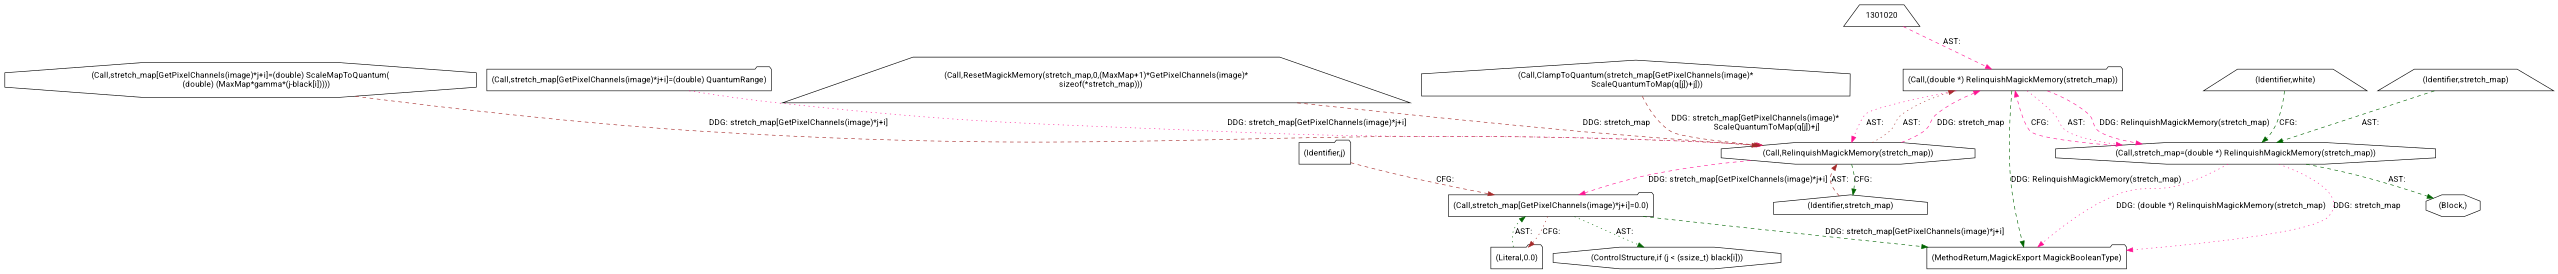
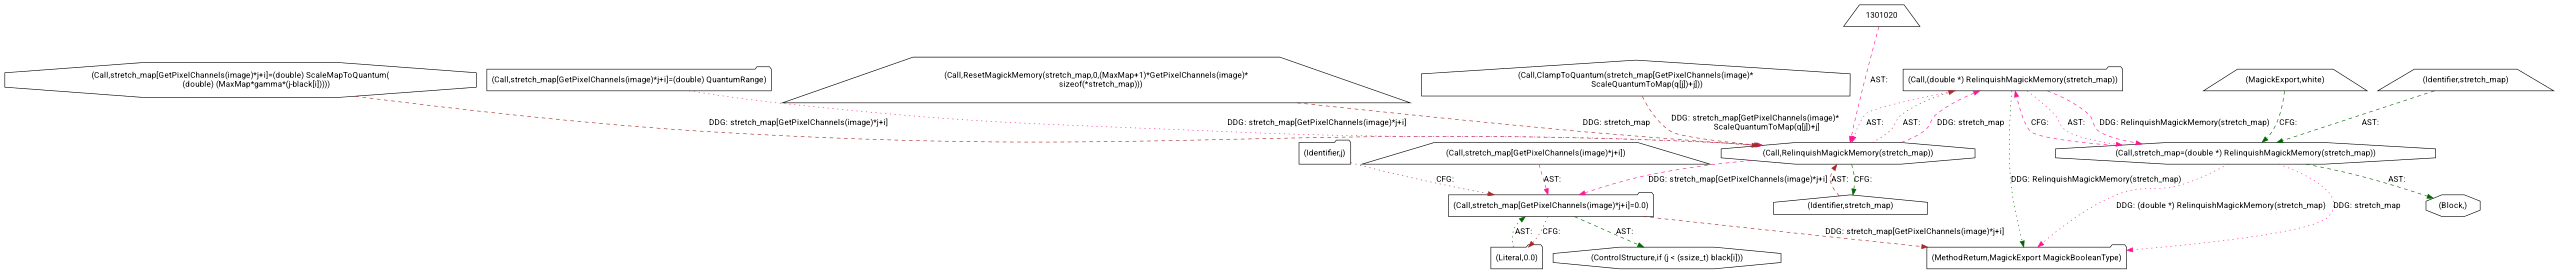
  digraph {
    fontname=Roboto
    node [fontname=Roboto shape=folder]
    edge [color=deeppink fontname=Roboto style=dashed]
    n1 [label="(Call,stretch_map[GetPixelChannels(image)*j+i]=0.0)"]
    n2 [label="(Literal,0.0)"]
    n3 [label="(MethodReturn,MagickExport MagickBooleanType)"]
    n4 [label="(ControlStructure,if (j < (ssize_t) black[i]))" shape=octagon]
    n5 [label="(Call,RelinquishMagickMemory(stretch_map))" shape=octagon]
    n6 [label="(Call,(double *) RelinquishMagickMemory(stretch_map))"]
    n7 [label="(Identifier,stretch_map)" shape=house]
    n8 [label="(Call,stretch_map=(double *) RelinquishMagickMemory(stretch_map))" shape=octagon]
    n9 [label="(Block,)" shape=octagon]
    n10 [label="(Identifier,j)"]
    n11 [label="(Identifier,stretch_map)" shape=trapezium]
    n12 [label="(Call,stretch_map[GetPixelChannels(image)*j+i]=(double) ScaleMapToQuantum(\n              (double) (MaxMap*gamma*(j-black[i]))))" shape=octagon]
    n13 [label="(Call,stretch_map[GetPixelChannels(image)*j+i]=(double) QuantumRange)"]
    n14 [label="(Call,ResetMagickMemory(stretch_map,0,(MaxMap+1)*GetPixelChannels(image)*\n    sizeof(*stretch_map)))" shape=trapezium]
-   n15 [label="(Identifier,white)" shape=trapezium]
+   n15 [label="(MagickExport,white)" shape=trapezium]
    n16 [label="(Call,ClampToQuantum(stretch_map[GetPixelChannels(image)*\n          ScaleQuantumToMap(q[j])+j]))" shape=house]
+   n17 [label="(Call,stretch_map[GetPixelChannels(image)*j+i])" shape=trapezium]
    n18 [label=1301020 shape=trapezium]
    n1 -> n2 [color=brown label="CFG: " style=dotted]
-   n1 -> n3 [color=darkgreen label="DDG: stretch_map[GetPixelChannels(image)*j+i]"]
-   n1 -> n4 [color=darkgreen label="AST: " style=dotted]
+   n1 -> n3 [color=brown label="DDG: stretch_map[GetPixelChannels(image)*j+i]"]
+   n1 -> n4 [color=darkgreen label="AST: "]
    n2 -> n1 [color=darkgreen label="AST: " style=dotted]
    n5 -> n1 [label="DDG: stretch_map[GetPixelChannels(image)*j+i]"]
    n5 -> n6 [color=brown label="AST: " style=dotted]
    n5 -> n6 [label="DDG: stretch_map"]
    n5 -> n7 [color=darkgreen label="CFG: "]
-   n6 -> n3 [color=darkgreen label="DDG: RelinquishMagickMemory(stretch_map)"]
+   n6 -> n3 [color=darkgreen label="DDG: RelinquishMagickMemory(stretch_map)" style=dotted]
    n6 -> n5 [label="AST: " style=dotted]
    n6 -> n8 [label="AST: " style=dotted]
    n6 -> n8 [label="DDG: RelinquishMagickMemory(stretch_map)"]
    n7 -> n5 [color=brown label="AST: "]
    n8 -> n3 [label="DDG: stretch_map" style=dotted]
    n8 -> n3 [label="DDG: (double *) RelinquishMagickMemory(stretch_map)" style=dotted]
    n8 -> n6 [label="CFG: "]
    n8 -> n9 [color=darkgreen label="AST: "]
-   n10 -> n1 [color=brown label="CFG: "]
+   n10 -> n1 [color=brown label="CFG: " style=dotted]
    n11 -> n8 [color=darkgreen label="AST: "]
    n12 -> n5 [color=brown label="DDG: stretch_map[GetPixelChannels(image)*j+i]"]
    n13 -> n5 [label="DDG: stretch_map[GetPixelChannels(image)*j+i]" style=dotted]
    n14 -> n5 [color=brown label="DDG: stretch_map"]
    n15 -> n8 [color=darkgreen label="CFG: "]
    n16 -> n5 [color=brown label="DDG: stretch_map[GetPixelChannels(image)*\n          ScaleQuantumToMap(q[j])+j]"]
-   n18 -> n6 [label="AST: "]
+   n17 -> n1 [label="AST: "]
+   n18 -> n5 [label="AST: "]
  }
